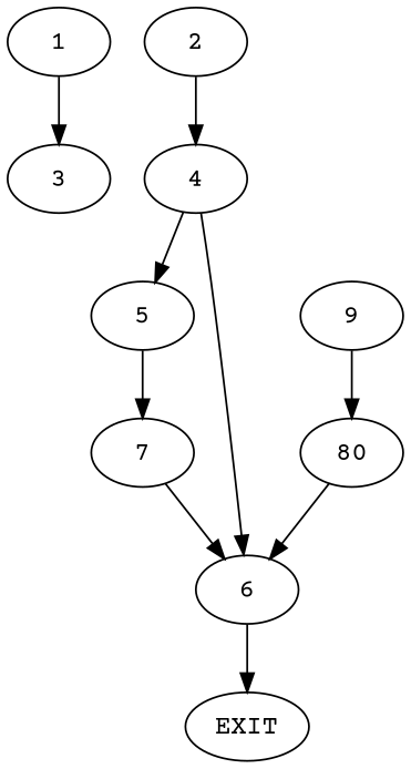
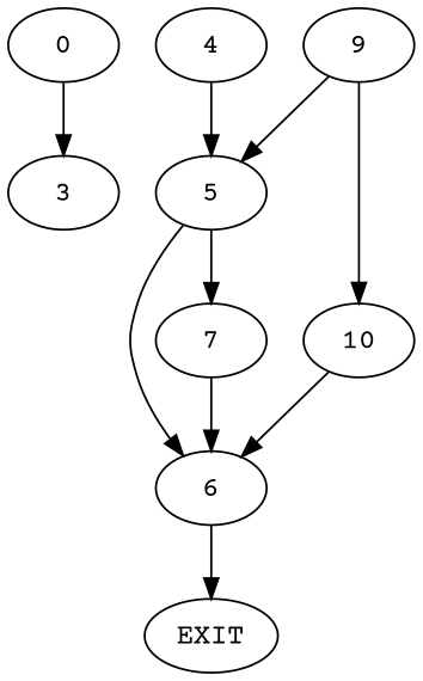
  digraph {
    fontname="Courier Prime"
    node [fontname="Courier Prime"]
    edge [fontname="Courier Prime"]
-   1
+   1 [label=0]
    3
    n3 [label=EXIT]
-   2
    4
    5
    6
    7
    9
-   10 [label=80]
+   10
    1 -> 3
-   2 -> 4
    4 -> 5
-   4 -> 6
+   5 -> 6
    5 -> 7
    6 -> n3
    7 -> 6
+   9 -> 5
    9 -> 10
    10 -> 6
  }
